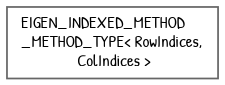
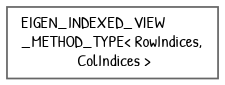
  digraph {
    rankdir=LR
    fontname="Patrick Hand"
-   n1 [color=grey40 fillcolor=white fontname="Patrick Hand" fontsize=10 height=0.2 label="EIGEN_INDEXED_METHOD\l_METHOD_TYPE\< RowIndices,\l ColIndices \>" shape=box style=filled width=0.4]
+   n1 [color=grey40 fillcolor=white fontname="Patrick Hand" fontsize=10 height=0.2 label="EIGEN_INDEXED_VIEW\l_METHOD_TYPE\< RowIndices,\l ColIndices \>" shape=box style=filled width=0.4]
  }
